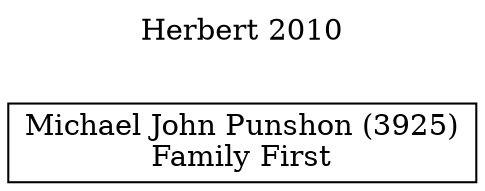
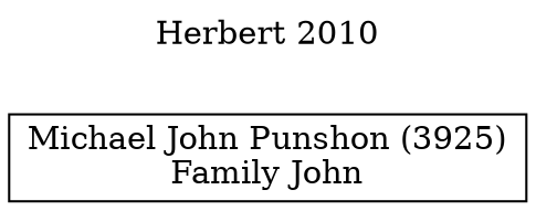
  digraph {
    label="Herbert 2010"
    labelloc=t
    mclimit=10
-   n1 [label="Michael John Punshon (3925)\nFamily First" shape=box]
+   n1 [label="Michael John Punshon (3925)\nFamily John" shape=box]
  }
